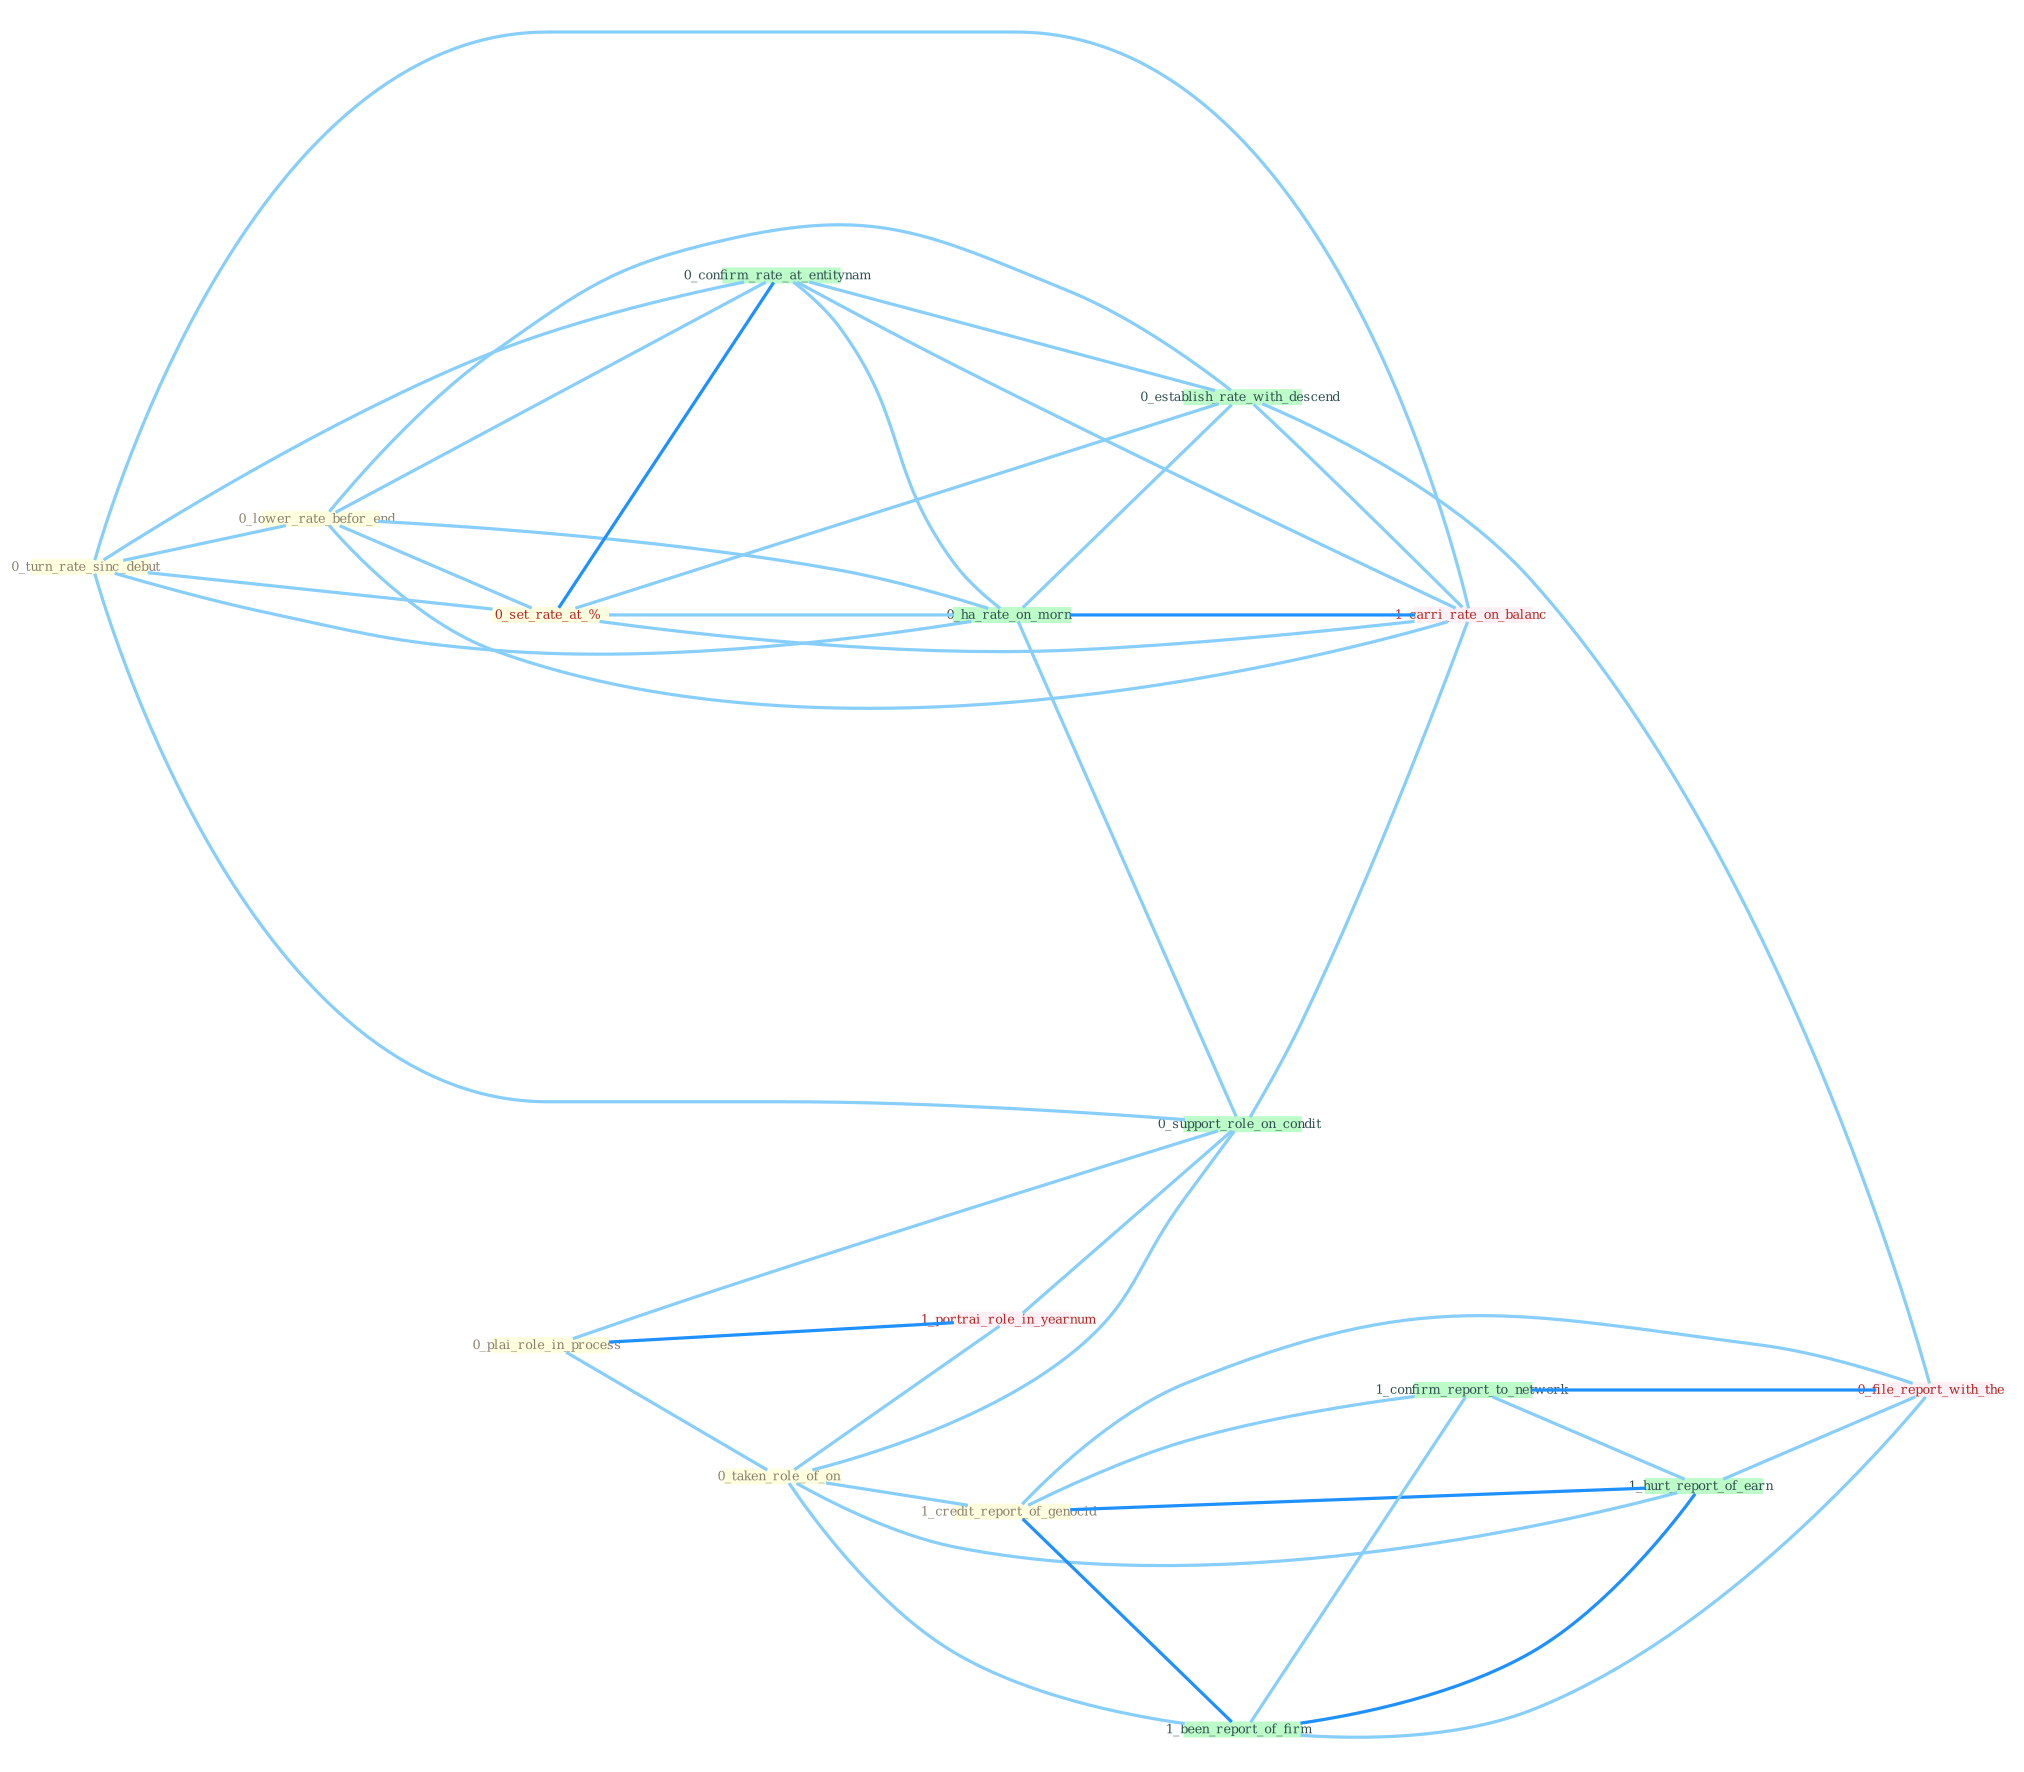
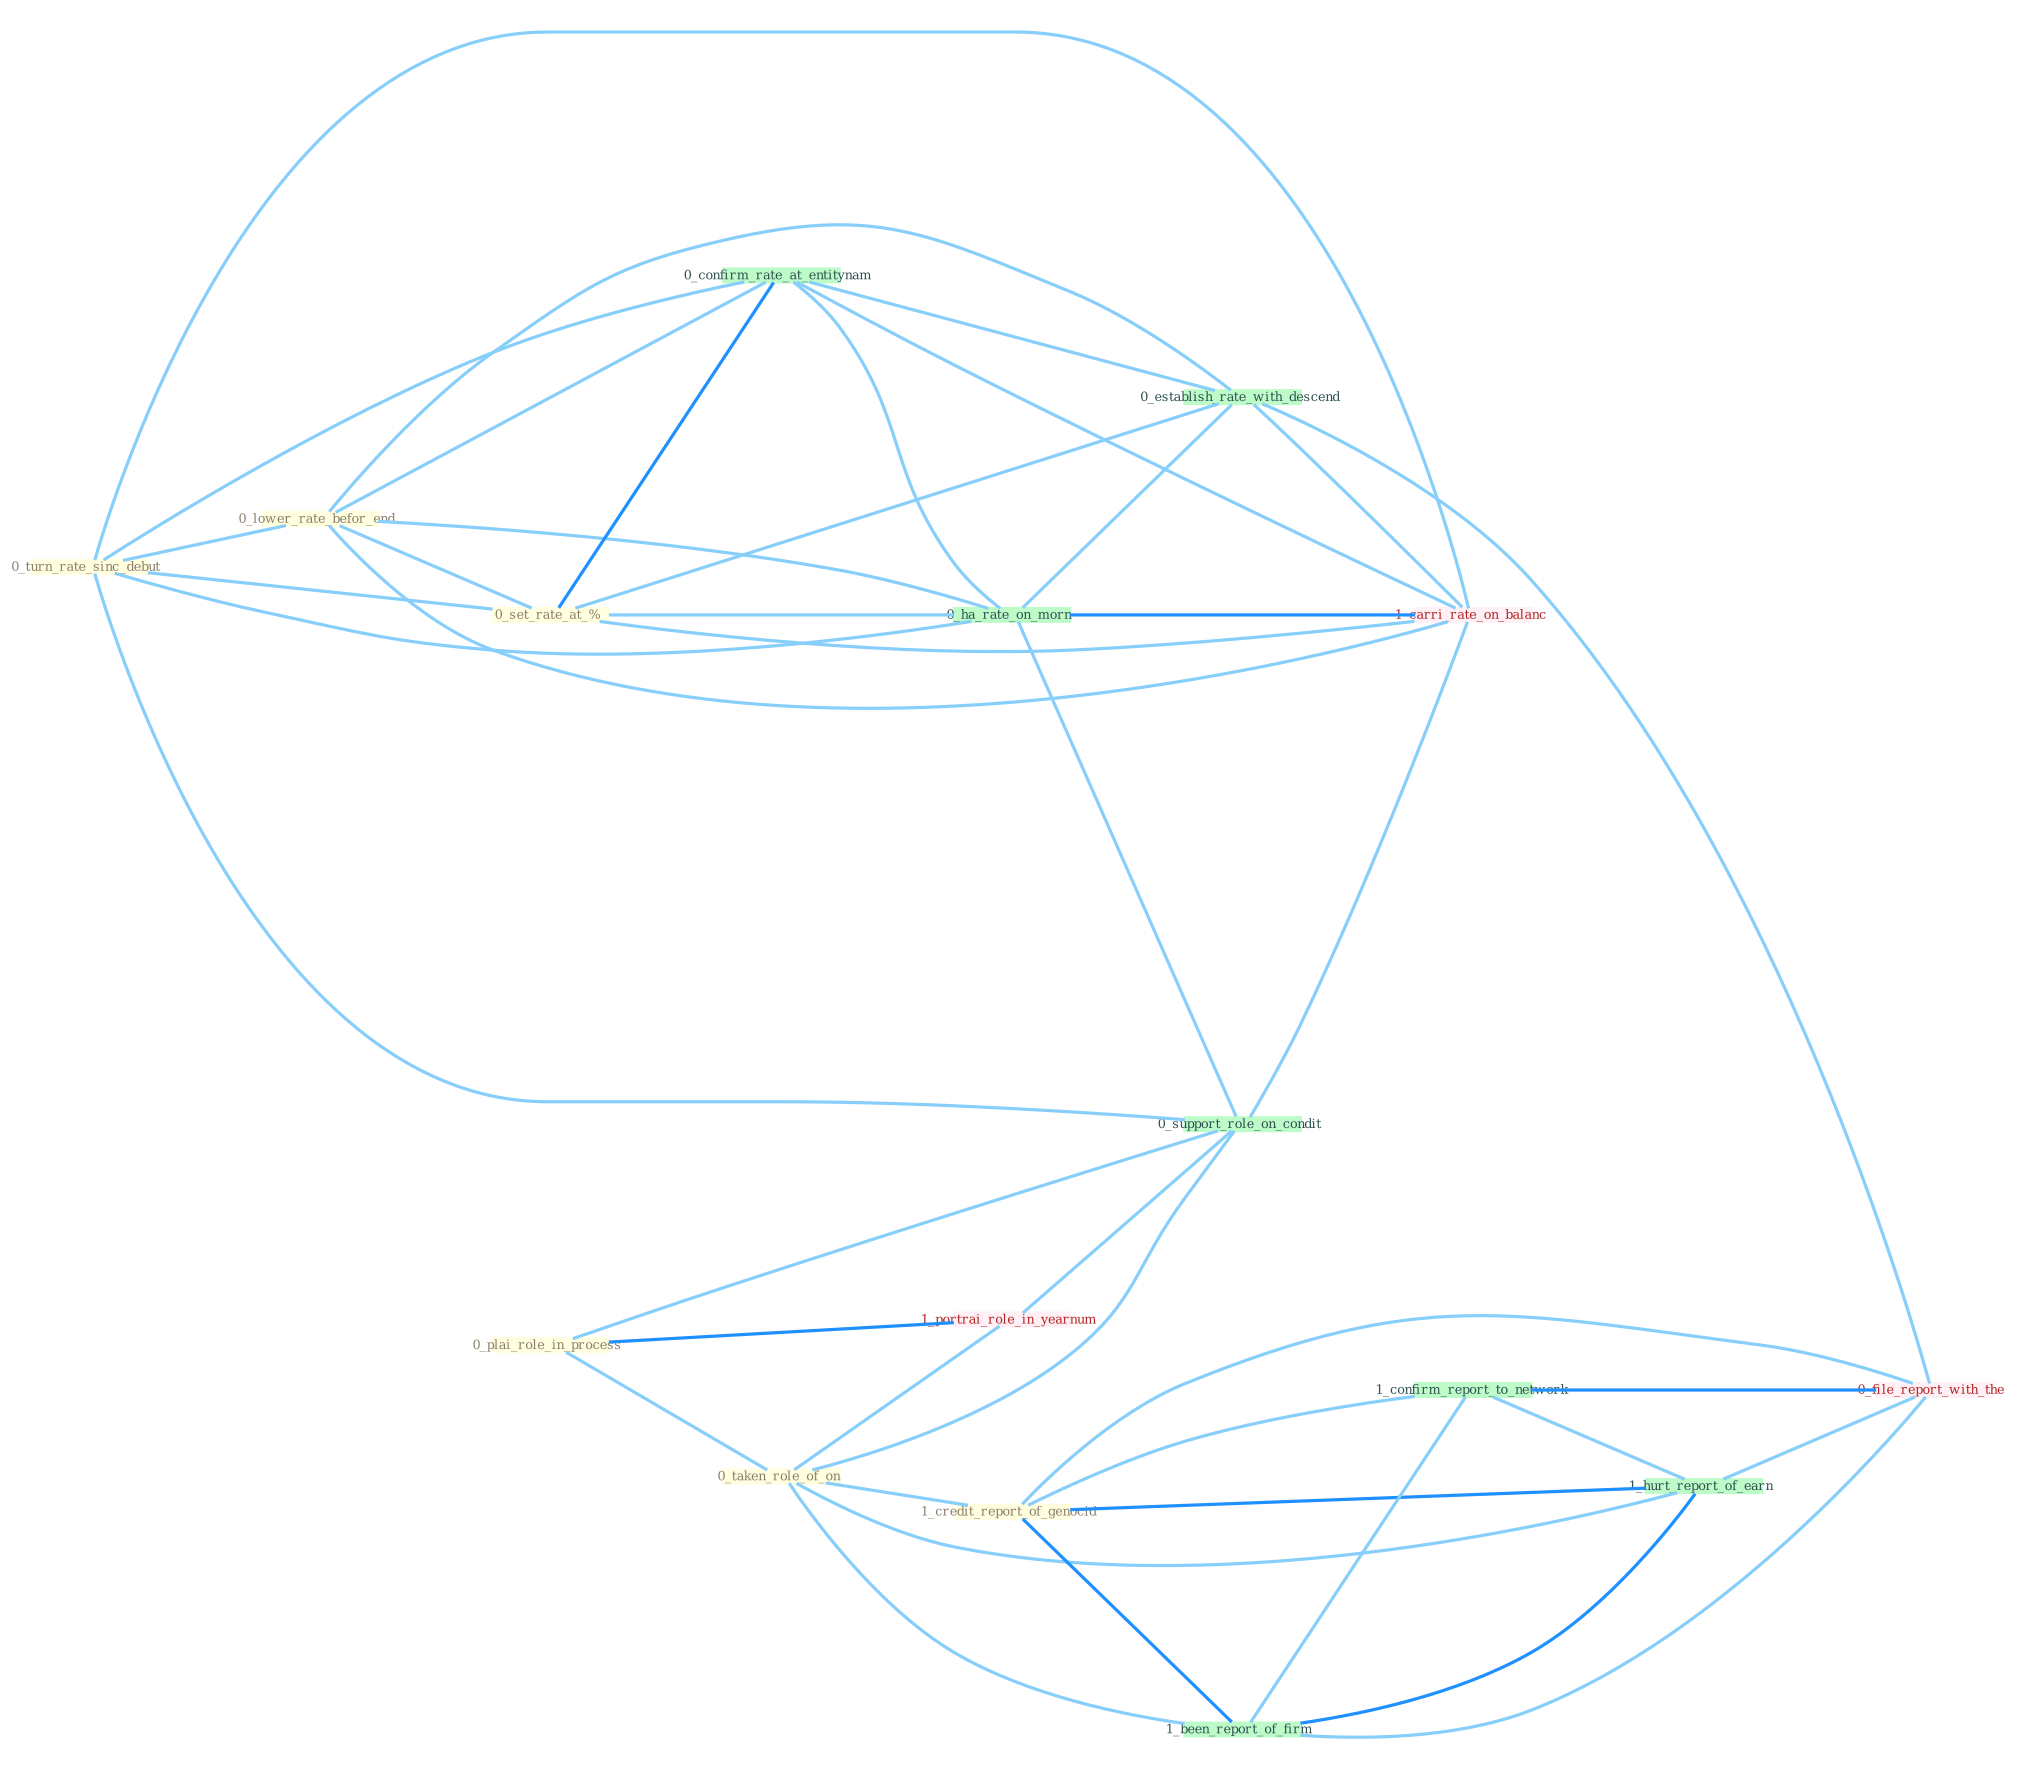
  graph {
    rankdir=LR
    node [color="#BDFCC9" fixedsize=true fontcolor="#2f4f4f" fontsize=4 shape=polygon style=filled]
    edge [color="#87cefa" w=1]
    "0_turn_rate_sinc_debut " [color="#ffffe0" fontcolor="#8b7d6b" height=.06 width=.5]
    "0_lower_rate_befor_end " [color="#ffffe0" fontcolor="#8b7d6b" height=.06 width=.5]
-   "0_set_rate_at_% " [color="#ffffe0" fontcolor="#b22222" height=.06 width=.5]
+   "0_set_rate_at_% " [color="#ffffe0" fontcolor="#8b7d6b" height=.06 width=.5]
    "0_plai_role_in_process " [color="#ffffe0" fontcolor="#8b7d6b" height=.06 width=.5]
    "0_taken_role_of_on " [color="#ffffe0" fontcolor="#8b7d6b" height=.06 width=.5]
    "1_credit_report_of_genocid " [color="#ffffe0" fontcolor="#8b7d6b" height=.06 width=.5]
    "1_portrai_role_in_yearnum " [color="#fff0f5" fontcolor="#b22222" height=.06 width=.5]
    "1_carri_rate_on_balanc " [color="#fff0f5" fontcolor="#b22222" height=.06 width=.5]
    "0_file_report_with_the " [color="#fff0f5" fontcolor="#b22222" height=.06 width=.5]
    "0_confirm_rate_at_entitynam " [height=.06 width=.5]
    "0_ha_rate_on_morn " [height=.06 width=.5]
    "0_support_role_on_condit " [height=.06 width=.5]
    "0_establish_rate_with_descend " [height=.06 width=.5]
    "1_been_report_of_firm " [height=.06 width=.5]
    "1_hurt_report_of_earn " [height=.06 width=.5]
    n16 [height=.06 label="1_confirm_report_to_network" width=.5]
    subgraph sub_1 {
      "0_turn_rate_sinc_debut "
      "0_lower_rate_befor_end "
      "0_set_rate_at_% "
      "0_plai_role_in_process "
      "0_taken_role_of_on "
      "1_credit_report_of_genocid "
    }
    subgraph sub_2 {
      "1_portrai_role_in_yearnum "
      "1_carri_rate_on_balanc "
      "0_file_report_with_the "
    }
    "0_turn_rate_sinc_debut " -- "0_lower_rate_befor_end "
    "0_turn_rate_sinc_debut " -- "0_set_rate_at_% "
    "0_turn_rate_sinc_debut " -- "1_carri_rate_on_balanc "
    "0_turn_rate_sinc_debut " -- "0_confirm_rate_at_entitynam "
    "0_turn_rate_sinc_debut " -- "0_ha_rate_on_morn "
    "0_turn_rate_sinc_debut " -- "0_support_role_on_condit "
    "0_lower_rate_befor_end " -- "0_set_rate_at_% "
    "0_lower_rate_befor_end " -- "1_carri_rate_on_balanc "
    "0_lower_rate_befor_end " -- "0_confirm_rate_at_entitynam "
    "0_lower_rate_befor_end " -- "0_ha_rate_on_morn "
    "0_lower_rate_befor_end " -- "0_establish_rate_with_descend "
    "0_set_rate_at_% " -- "1_carri_rate_on_balanc "
    "0_set_rate_at_% " -- "0_confirm_rate_at_entitynam " [color="#1e90ff" w=2]
    "0_set_rate_at_% " -- "0_ha_rate_on_morn "
    "0_set_rate_at_% " -- "0_establish_rate_with_descend "
    "0_plai_role_in_process " -- "0_taken_role_of_on "
    "0_plai_role_in_process " -- "1_portrai_role_in_yearnum " [color="#1e90ff" w=2]
    "0_plai_role_in_process " -- "0_support_role_on_condit "
    "0_taken_role_of_on " -- "1_credit_report_of_genocid "
    "0_taken_role_of_on " -- "1_portrai_role_in_yearnum "
    "0_taken_role_of_on " -- "0_support_role_on_condit "
    "0_taken_role_of_on " -- "1_been_report_of_firm "
    "0_taken_role_of_on " -- "1_hurt_report_of_earn "
    "1_credit_report_of_genocid " -- "0_file_report_with_the "
    "1_credit_report_of_genocid " -- "1_been_report_of_firm " [color="#1e90ff" w=2]
    "1_credit_report_of_genocid " -- "1_hurt_report_of_earn " [color="#1e90ff" w=2]
    "1_credit_report_of_genocid " -- n16
    "1_portrai_role_in_yearnum " -- "0_support_role_on_condit "
    "0_confirm_rate_at_entitynam " -- "1_carri_rate_on_balanc "
    "0_confirm_rate_at_entitynam " -- "0_ha_rate_on_morn "
    "0_confirm_rate_at_entitynam " -- "0_establish_rate_with_descend "
    "0_ha_rate_on_morn " -- "1_carri_rate_on_balanc " [color="#1e90ff" w=2]
    "0_ha_rate_on_morn " -- "0_support_role_on_condit "
    "0_ha_rate_on_morn " -- "0_establish_rate_with_descend "
    "0_support_role_on_condit " -- "1_carri_rate_on_balanc "
    "0_establish_rate_with_descend " -- "1_carri_rate_on_balanc "
    "0_establish_rate_with_descend " -- "0_file_report_with_the "
    "1_been_report_of_firm " -- "0_file_report_with_the "
    "1_been_report_of_firm " -- "1_hurt_report_of_earn " [color="#1e90ff" w=2]
    "1_been_report_of_firm " -- n16
    "1_hurt_report_of_earn " -- "0_file_report_with_the "
    n16 -- "0_file_report_with_the " [color="#1e90ff" w=2]
    n16 -- "1_hurt_report_of_earn "
  }
